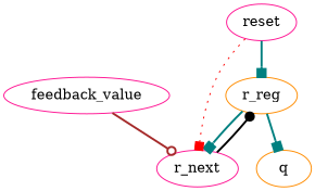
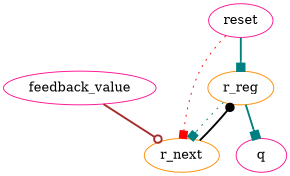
  strict digraph {
    node [color=deeppink]
    edge [arrowhead=box color=teal style=bold weight=1.0]
    r_reg [color=darkorange]
-   q [color=darkorange]
-   r_next
+   q
+   r_next [color=darkorange]
    feedback_value
    reset
    r_reg -> q
-   r_reg -> r_next
+   r_reg -> r_next [style=dotted]
    r_next -> r_reg [arrowhead=dot color=black]
    feedback_value -> r_next [arrowhead=odot color=brown]
    reset -> r_reg [weight=2.0]
    reset -> r_next [color=red style=dotted]
  }
